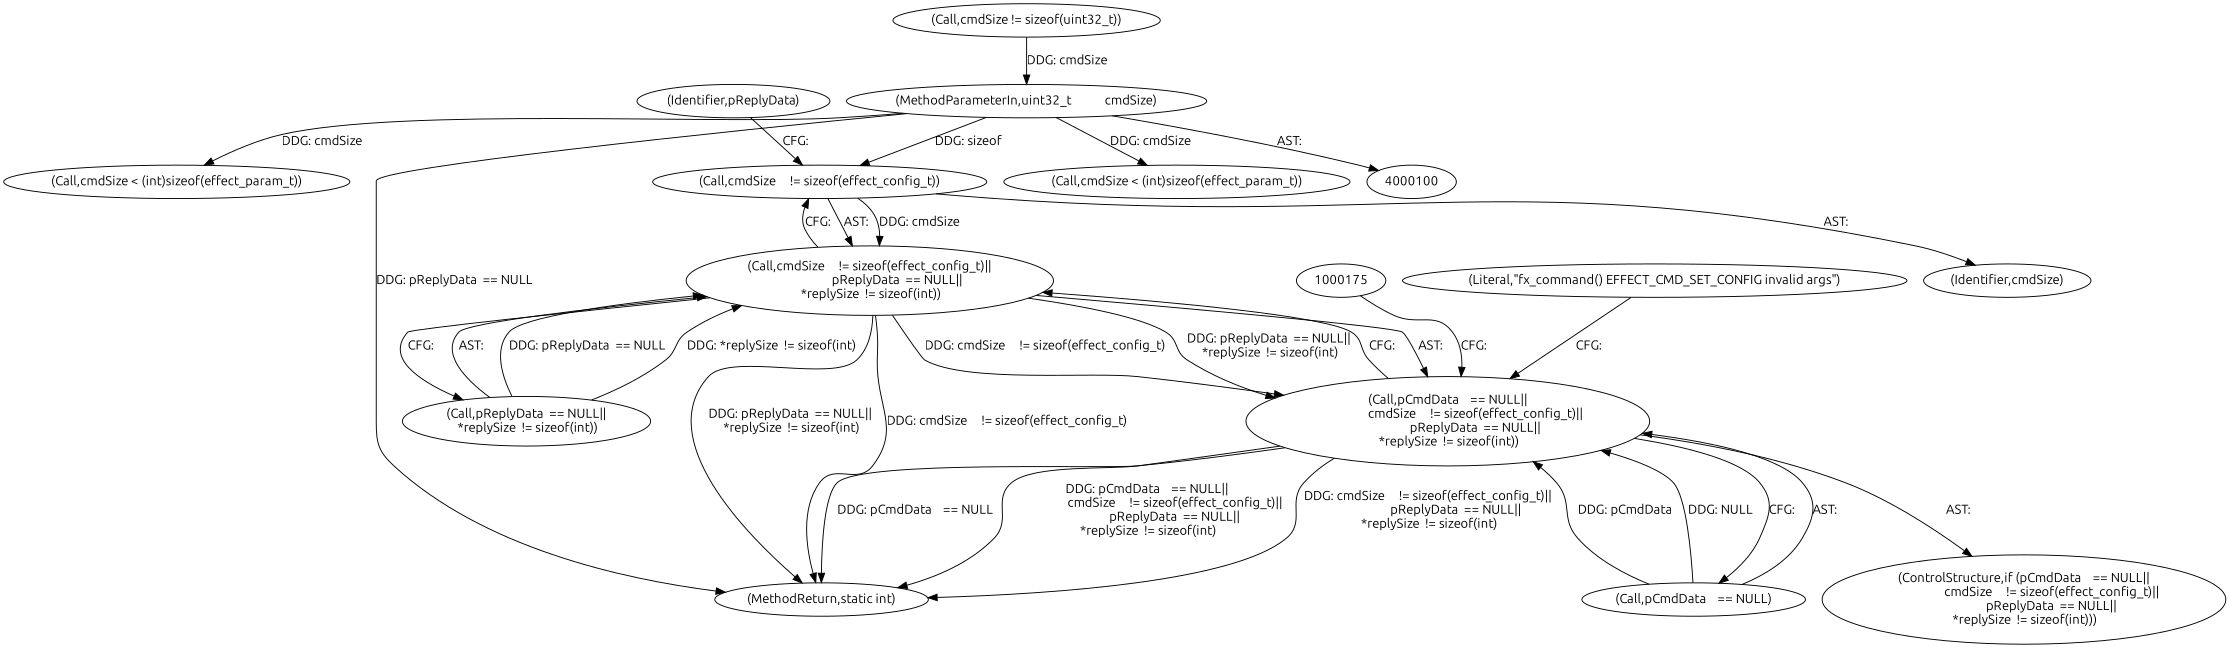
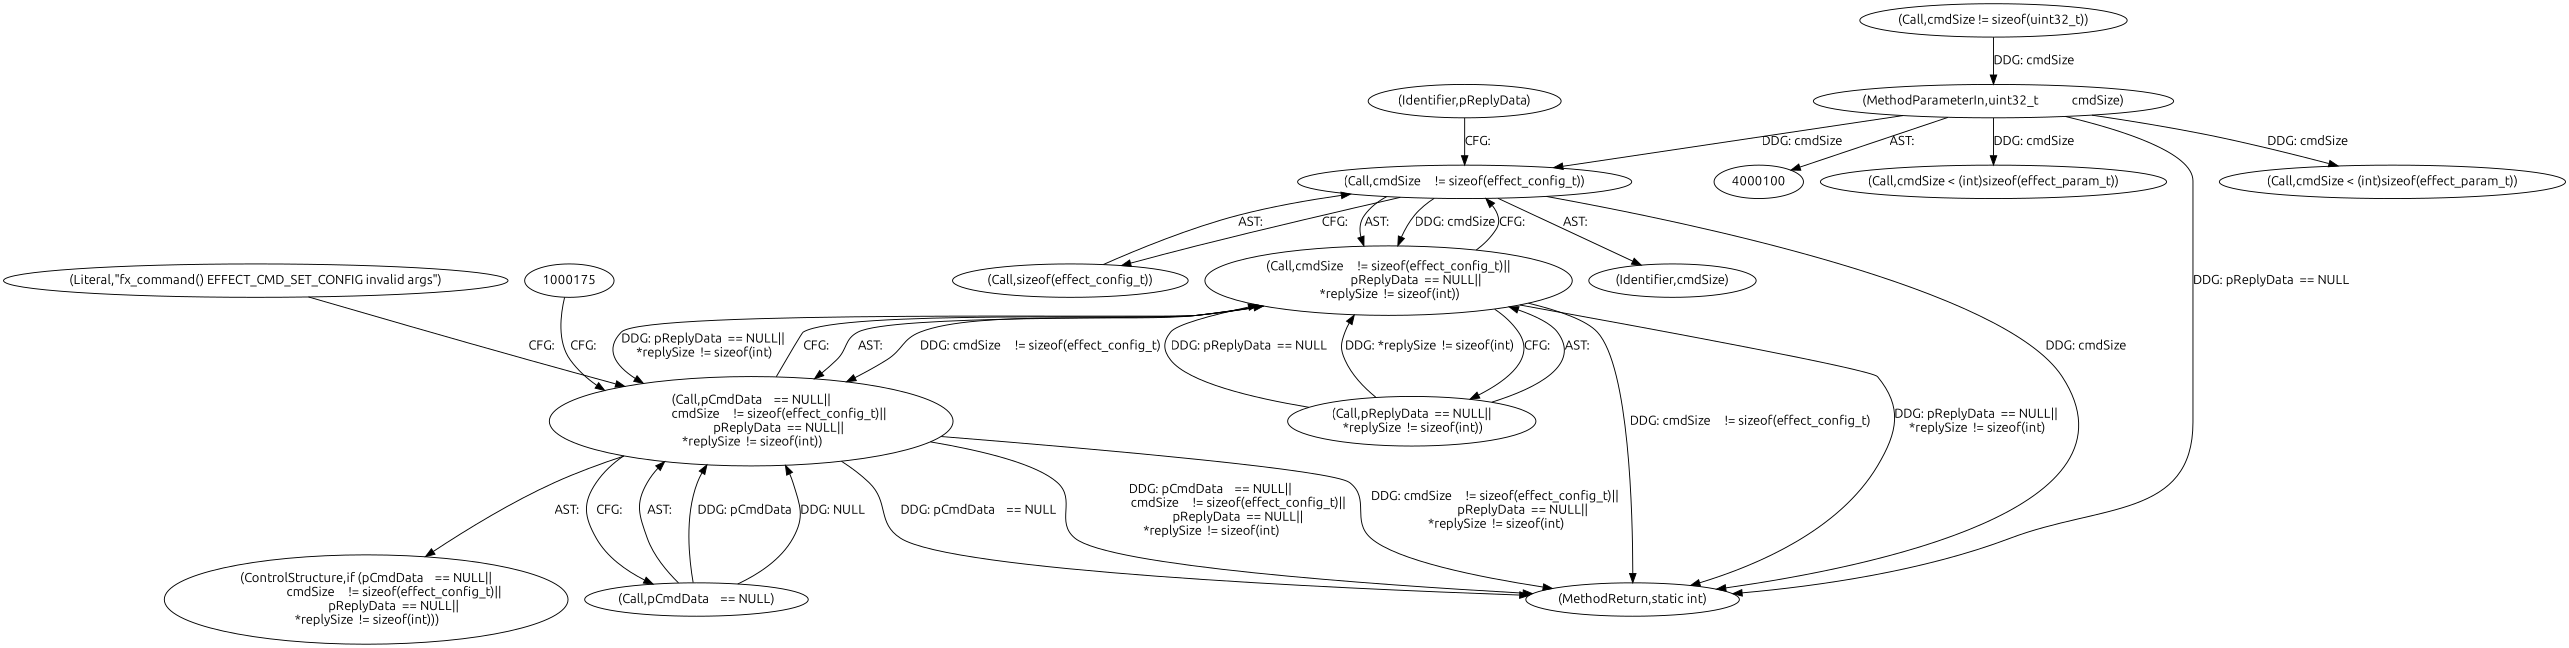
  digraph {
    fontname=Ubuntu
    node [fontname=Ubuntu]
    edge [fontname=Ubuntu]
    n1 [label="(Call,cmdSize     != sizeof(effect_config_t))"]
    n2 [label="(Call,cmdSize     != sizeof(effect_config_t)||\n                    pReplyData  == NULL||\n *replySize  != sizeof(int))"]
    n3 [label="(MethodReturn,static int)"]
+   n4 [label="(Call,sizeof(effect_config_t))"]
    n5 [label="(Identifier,cmdSize)"]
    n6 [label="(Call,pCmdData    == NULL||\n                    cmdSize     != sizeof(effect_config_t)||\n                    pReplyData  == NULL||\n *replySize  != sizeof(int))"]
    n7 [label="(Call,pReplyData  == NULL||\n *replySize  != sizeof(int))"]
    n8 [label="(MethodParameterIn,uint32_t            cmdSize)"]
    n9 [label="(Call,cmdSize < (int)sizeof(effect_param_t))"]
    n10 [label="(Call,cmdSize < (int)sizeof(effect_param_t))"]
    n11 [label=4000100]
    n12 [label="(Call,cmdSize != sizeof(uint32_t))"]
    n13 [label="(ControlStructure,if (pCmdData    == NULL||\n                    cmdSize     != sizeof(effect_config_t)||\n                    pReplyData  == NULL||\n *replySize  != sizeof(int)))"]
    n14 [label="(Call,pCmdData    == NULL)"]
    n15 [label="(Literal,\"fx_command() EFFECT_CMD_SET_CONFIG invalid args\")"]
    n16 [label="(Identifier,pReplyData)"]
    1000175
    n1 -> n2 [label="AST: "]
    n1 -> n2 [label="DDG: cmdSize"]
+   n1 -> n3 [label="DDG: cmdSize"]
+   n1 -> n4 [label="CFG: "]
    n1 -> n5 [label="AST: "]
    n2 -> n1 [label="CFG: "]
    n2 -> n3 [label="DDG: pReplyData  == NULL||\n *replySize  != sizeof(int)"]
    n2 -> n3 [label="DDG: cmdSize     != sizeof(effect_config_t)"]
    n2 -> n6 [label="AST: "]
    n2 -> n6 [label="DDG: cmdSize     != sizeof(effect_config_t)"]
    n2 -> n6 [label="DDG: pReplyData  == NULL||\n *replySize  != sizeof(int)"]
    n2 -> n7 [label="CFG: "]
+   n4 -> n1 [label="AST: "]
    n6 -> n2 [label="CFG: "]
    n6 -> n3 [label="DDG: cmdSize     != sizeof(effect_config_t)||\n                    pReplyData  == NULL||\n *replySize  != sizeof(int)"]
    n6 -> n3 [label="DDG: pCmdData    == NULL"]
    n6 -> n3 [label="DDG: pCmdData    == NULL||\n                    cmdSize     != sizeof(effect_config_t)||\n                    pReplyData  == NULL||\n *replySize  != sizeof(int)"]
    n6 -> n13 [label="AST: "]
    n6 -> n14 [label="CFG: "]
    n7 -> n2 [label="AST: "]
    n7 -> n2 [label="DDG: pReplyData  == NULL"]
    n7 -> n2 [label="DDG: *replySize  != sizeof(int)"]
-   n8 -> n1 [label="DDG: sizeof"]
+   n8 -> n1 [label="DDG: cmdSize"]
    n8 -> n3 [label="DDG: pReplyData  == NULL"]
    n8 -> n9 [label="DDG: cmdSize"]
    n8 -> n10 [label="DDG: cmdSize"]
    n8 -> n11 [label="AST: "]
    n12 -> n8 [label="DDG: cmdSize"]
    n14 -> n6 [label="AST: "]
    n14 -> n6 [label="DDG: pCmdData"]
    n14 -> n6 [label="DDG: NULL"]
    n15 -> n6 [label="CFG: "]
    n16 -> n1 [label="CFG: "]
    1000175 -> n6 [label="CFG: "]
  }
